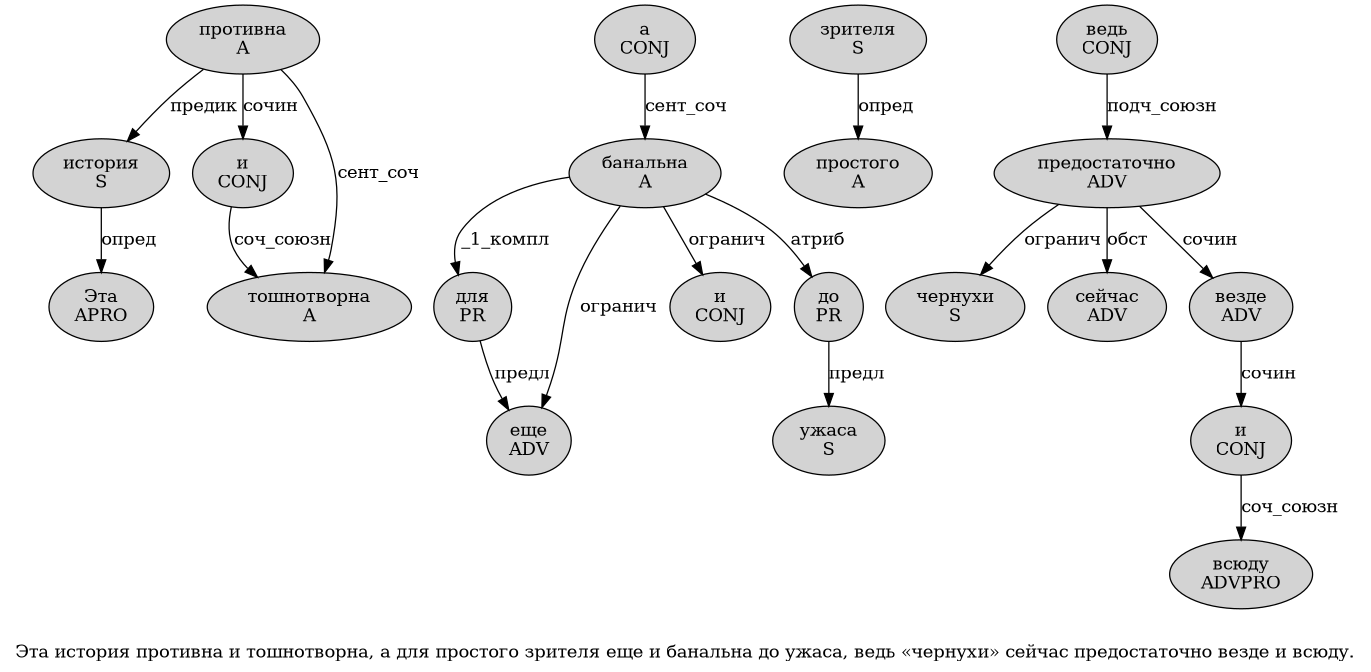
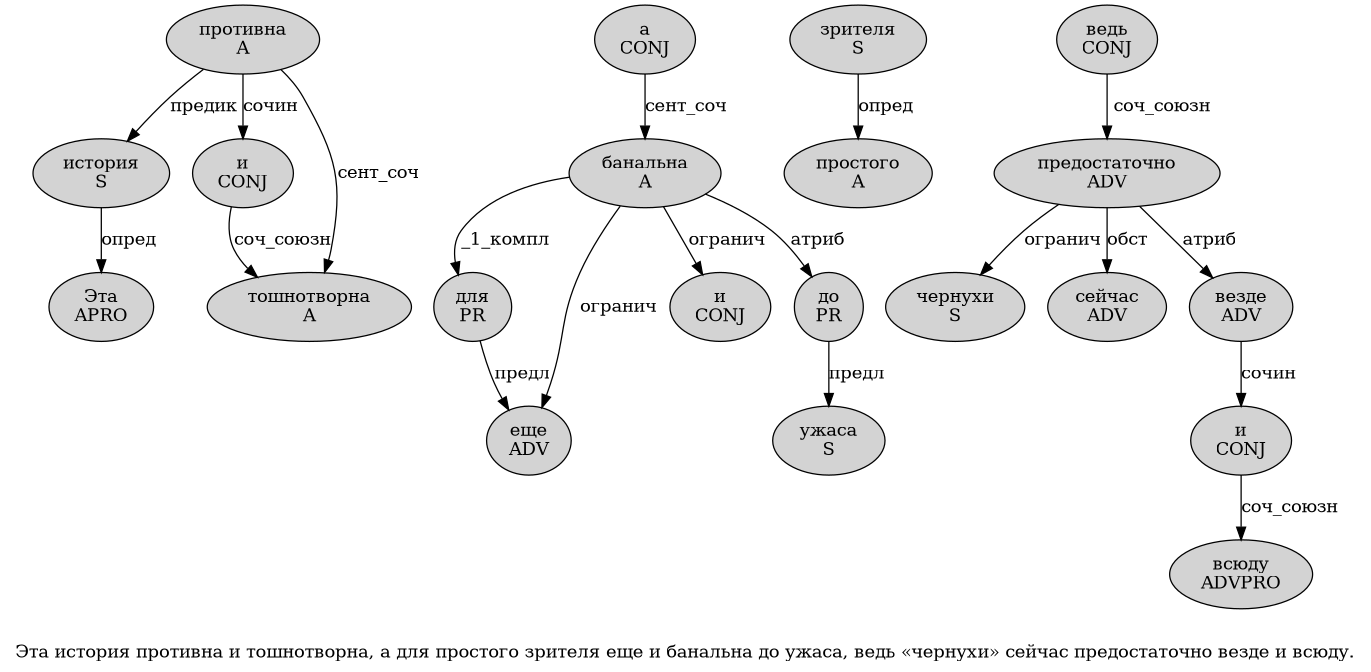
  digraph {
    label="Эта история противна и тошнотворна, а для простого зрителя еще и банальна до ужаса, ведь «чернухи» сейчас предостаточно везде и всюду."
    node [fillcolor=lightgray penwidth=1 shape=ellipse style=filled]
    n1 [label="Эта\nAPRO"]
    n2 [label="история\nS"]
    n3 [label="противна\nA"]
    n4 [label="и\nCONJ"]
    n5 [label="тошнотворна\nA"]
    n6 [label="а\nCONJ"]
    n7 [label="банальна\nA"]
    n8 [label="для\nPR"]
    n9 [label="еще\nADV"]
    n10 [label="и\nCONJ"]
    n11 [label="до\nPR"]
    n12 [label="зрителя\nS"]
    n13 [label="простого\nA"]
    n14 [label="ужаса\nS"]
    n15 [label="ведь\nCONJ"]
    n16 [label="предостаточно\nADV"]
    n17 [label="чернухи\nS"]
    n18 [label="сейчас\nADV"]
    n19 [label="везде\nADV"]
    n20 [label="и\nCONJ"]
    n21 [label="всюду\nADVPRO"]
    n2 -> n1 [label="опред"]
    n3 -> n2 [label="предик"]
    n3 -> n4 [label="сочин"]
    n3 -> n5 [label="сент_соч"]
    n4 -> n5 [label="соч_союзн"]
    n6 -> n7 [label="сент_соч"]
    n7 -> n8 [label="_1_компл"]
    n7 -> n9 [label="огранич"]
    n7 -> n10 [label="огранич"]
    n7 -> n11 [label="атриб"]
    n8 -> n9 [label="предл"]
    n11 -> n14 [label="предл"]
    n12 -> n13 [label="опред"]
-   n15 -> n16 [label="подч_союзн"]
+   n15 -> n16 [label="соч_союзн"]
    n16 -> n17 [label="огранич"]
    n16 -> n18 [label="обст"]
-   n16 -> n19 [label="сочин"]
+   n16 -> n19 [label="атриб"]
    n19 -> n20 [label="сочин"]
    n20 -> n21 [label="соч_союзн"]
  }
